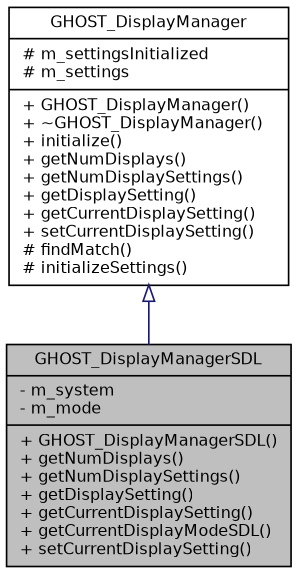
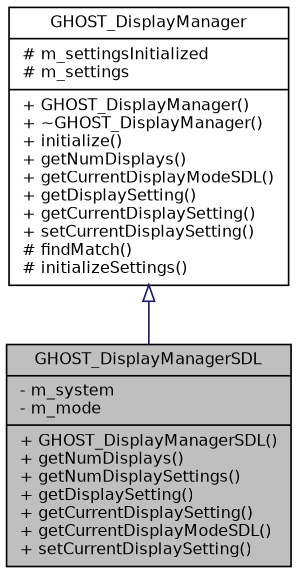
  digraph {
    node [color=black fontname=Helvetica fontsize=10 shape=record style=filled]
    n1 [fillcolor=grey75 fontcolor=black height=0.2 label="{GHOST_DisplayManagerSDL\n|- m_system\l- m_mode\l|+ GHOST_DisplayManagerSDL()\l+ getNumDisplays()\l+ getNumDisplaySettings()\l+ getDisplaySetting()\l+ getCurrentDisplaySetting()\l+ getCurrentDisplayModeSDL()\l+ setCurrentDisplaySetting()\l}" width=0.4]
-   n2 [fillcolor=white height=0.2 label="{GHOST_DisplayManager\n|# m_settingsInitialized\l# m_settings\l|+ GHOST_DisplayManager()\l+ ~GHOST_DisplayManager()\l+ initialize()\l+ getNumDisplays()\l+ getNumDisplaySettings()\l+ getDisplaySetting()\l+ getCurrentDisplaySetting()\l+ setCurrentDisplaySetting()\l# findMatch()\l# initializeSettings()\l}" width=0.4]
+   n2 [fillcolor=white height=0.2 label="{GHOST_DisplayManager\n|# m_settingsInitialized\l# m_settings\l|+ GHOST_DisplayManager()\l+ ~GHOST_DisplayManager()\l+ initialize()\l+ getNumDisplays()\l+ getCurrentDisplayModeSDL()\l+ getDisplaySetting()\l+ getCurrentDisplaySetting()\l+ setCurrentDisplaySetting()\l# findMatch()\l# initializeSettings()\l}" width=0.4]
    n2 -> n1 [arrowtail=empty color=midnightblue dir=back fontname=Helvetica fontsize=10 labelfontname=Helvetica labelfontsize=10 style=solid]
  }
